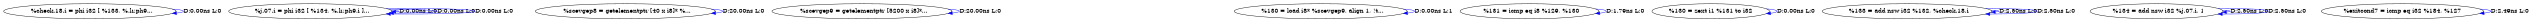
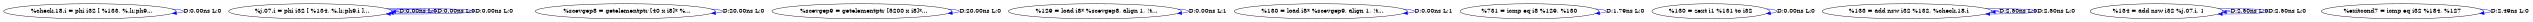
  digraph {
    edge [color=blue]
    n1 [label="  %check.18.i = phi i32 [ %133, %.lr.ph9..."]
    n2 [label="  %j.07.i = phi i32 [ %134, %.lr.ph9.i ]..."]
    n3 [label="  %scevgep8 = getelementptr [40 x i8]* %..."]
    n4 [label="  %scevgep9 = getelementptr [5200 x i8]*..."]
+   n5 [label="  %129 = load i8* %scevgep8, align 1, !t..."]
    n6 [label="  %130 = load i8* %scevgep9, align 1, !t..."]
-   n7 [label="  %131 = icmp eq i8 %129, %130"]
+   n7 [label="%731 = icmp eq i8 %129, %130"]
    n8 [label="%130 = zext i1 %131 to i32"]
    n9 [label="  %133 = add nsw i32 %132, %check.18.i"]
    n10 [label="  %134 = add nsw i32 %j.07.i, 1"]
    n11 [label="%exitcond7 = icmp eq i32 %184, %127"]
    n1 -> n1 [label="D:0.00ns L:0"]
    n2 -> n2 [label="D:0.00ns L:0"]
    n2 -> n2 [label="D:0.00ns L:0"]
    n2 -> n2 [label="D:0.00ns L:0"]
    n3 -> n3 [label="D:20.00ns L:0"]
    n4 -> n4 [label="D:20.00ns L:0"]
+   n5 -> n5 [label="D:0.00ns L:1"]
    n6 -> n6 [label="D:0.00ns L:1"]
    n7 -> n7 [label="D:1.79ns L:0"]
    n8 -> n8 [label="D:0.00ns L:0"]
    n9 -> n9 [label="D:2.50ns L:0"]
    n9 -> n9 [label="D:2.50ns L:0"]
    n10 -> n10 [label="D:2.50ns L:0"]
    n10 -> n10 [label="D:2.50ns L:0"]
    n11 -> n11 [label="D:2.49ns L:0"]
  }
